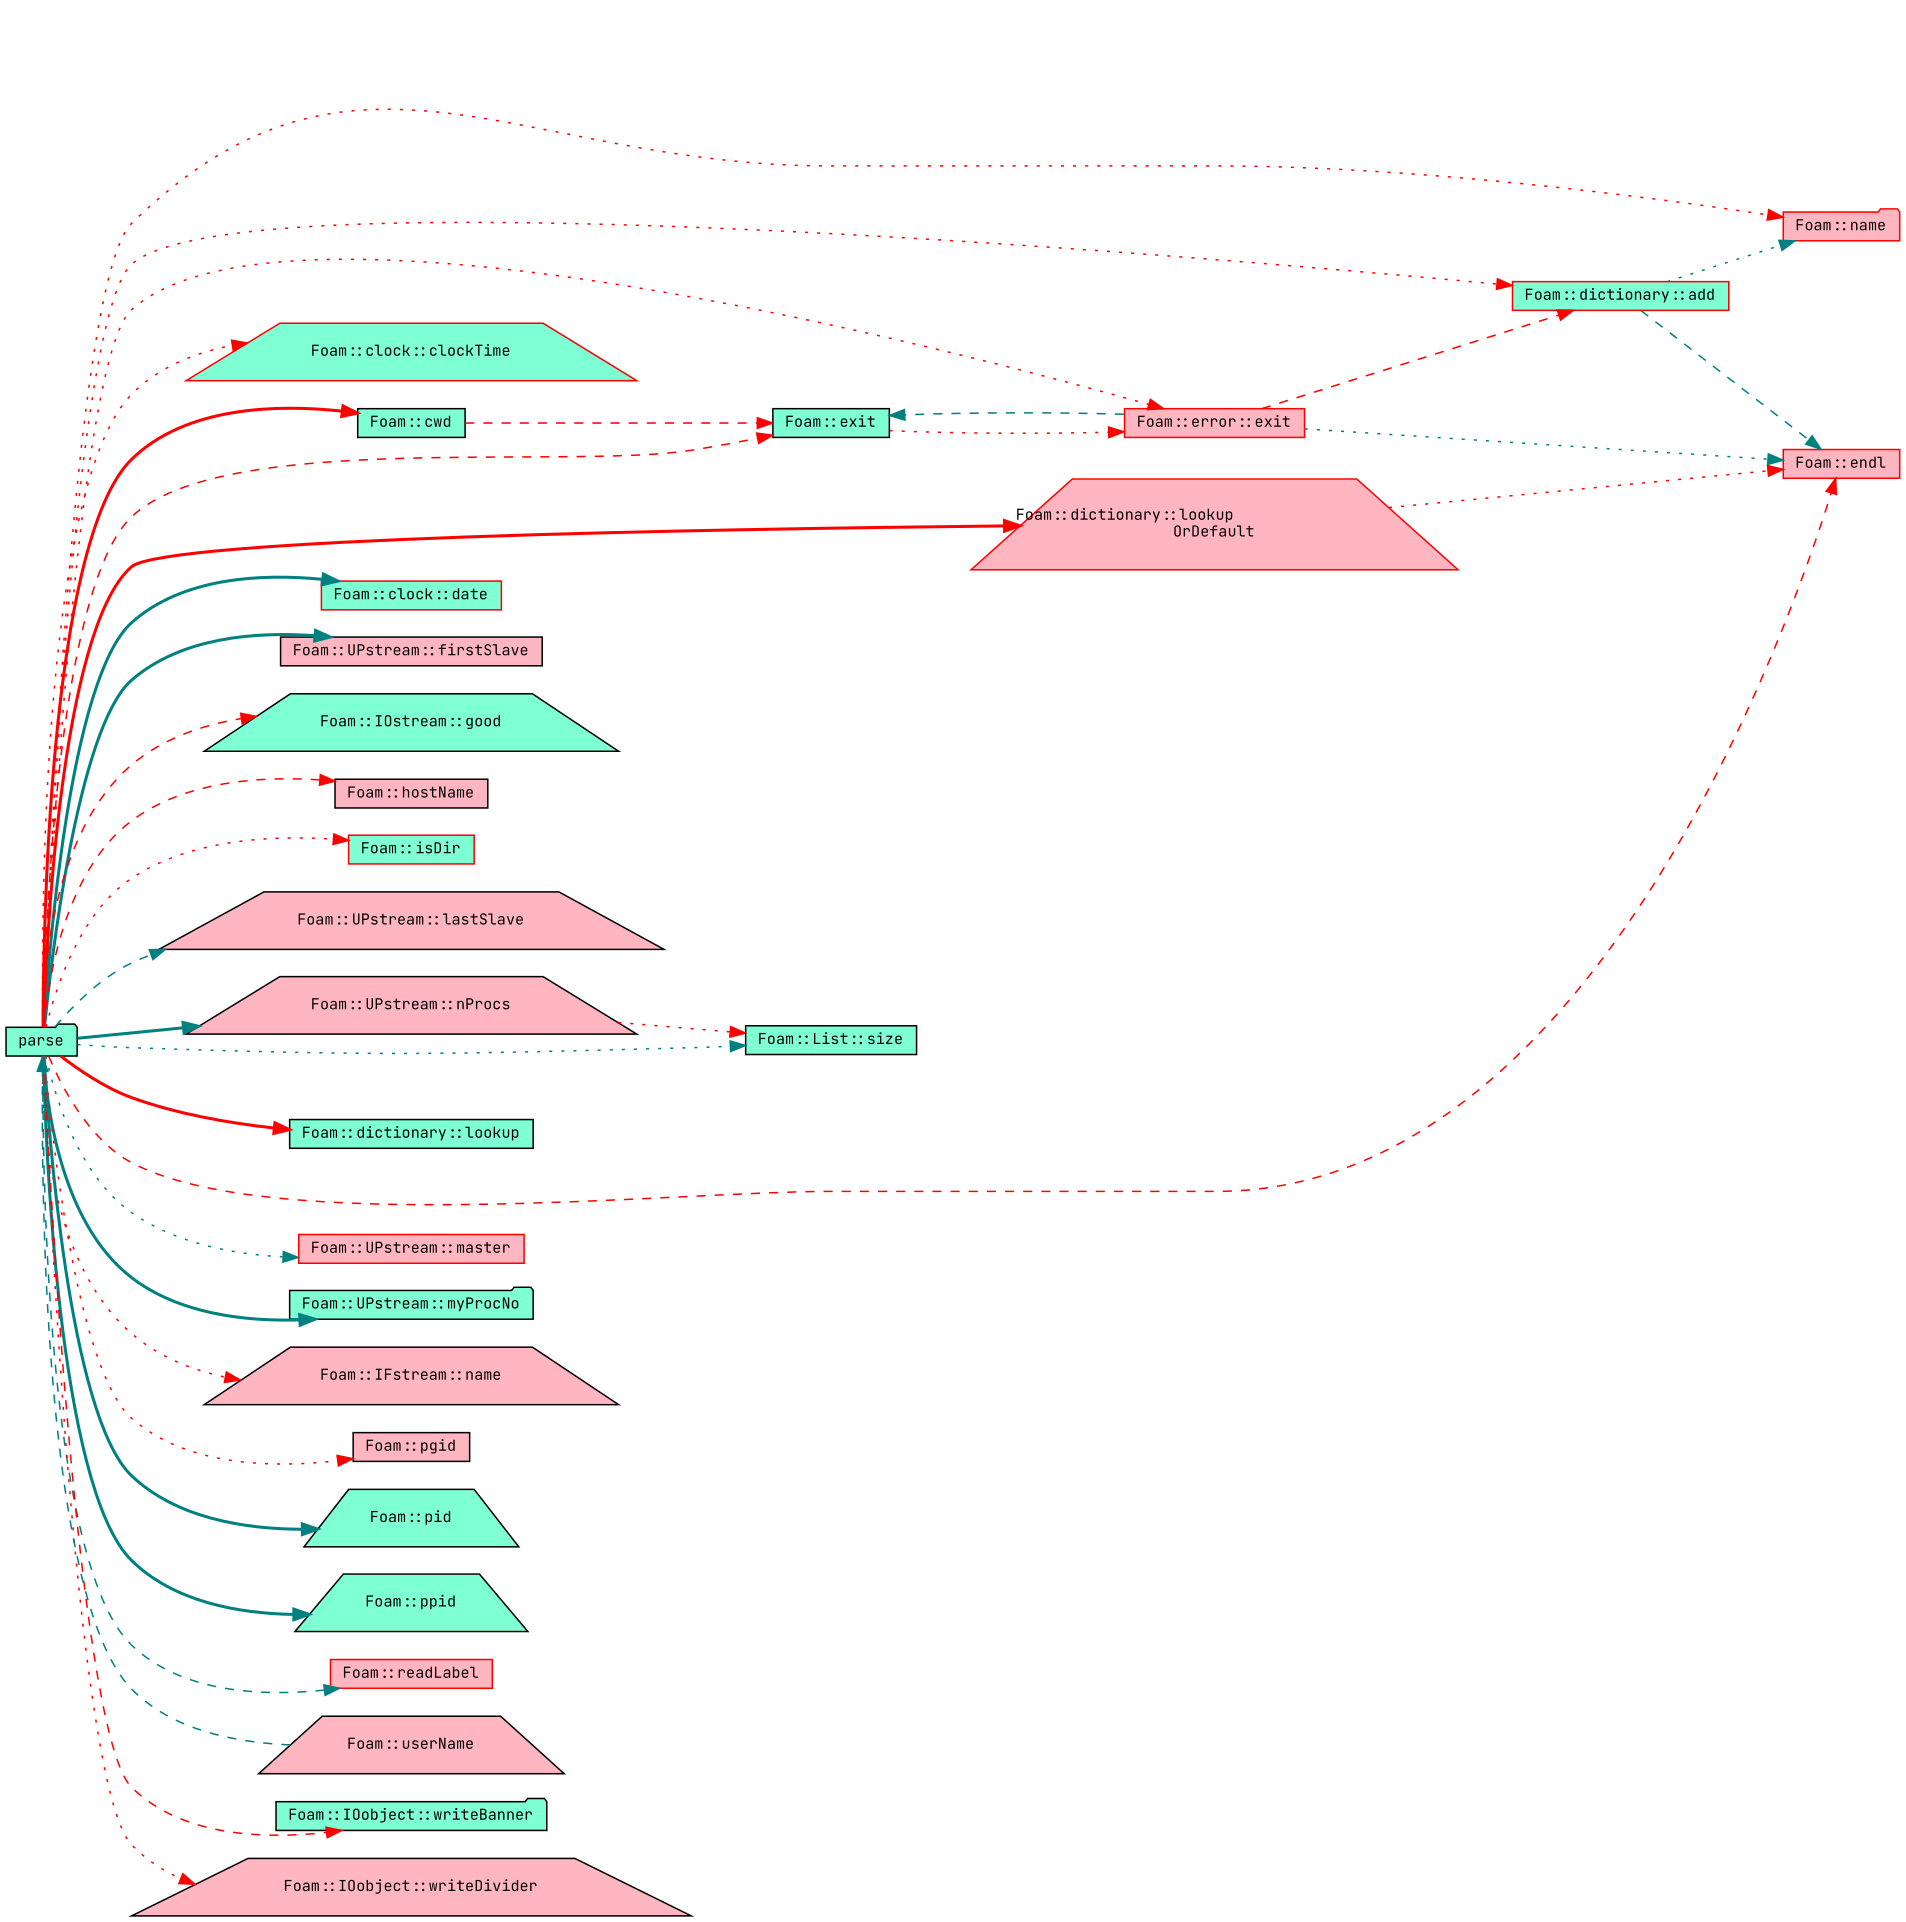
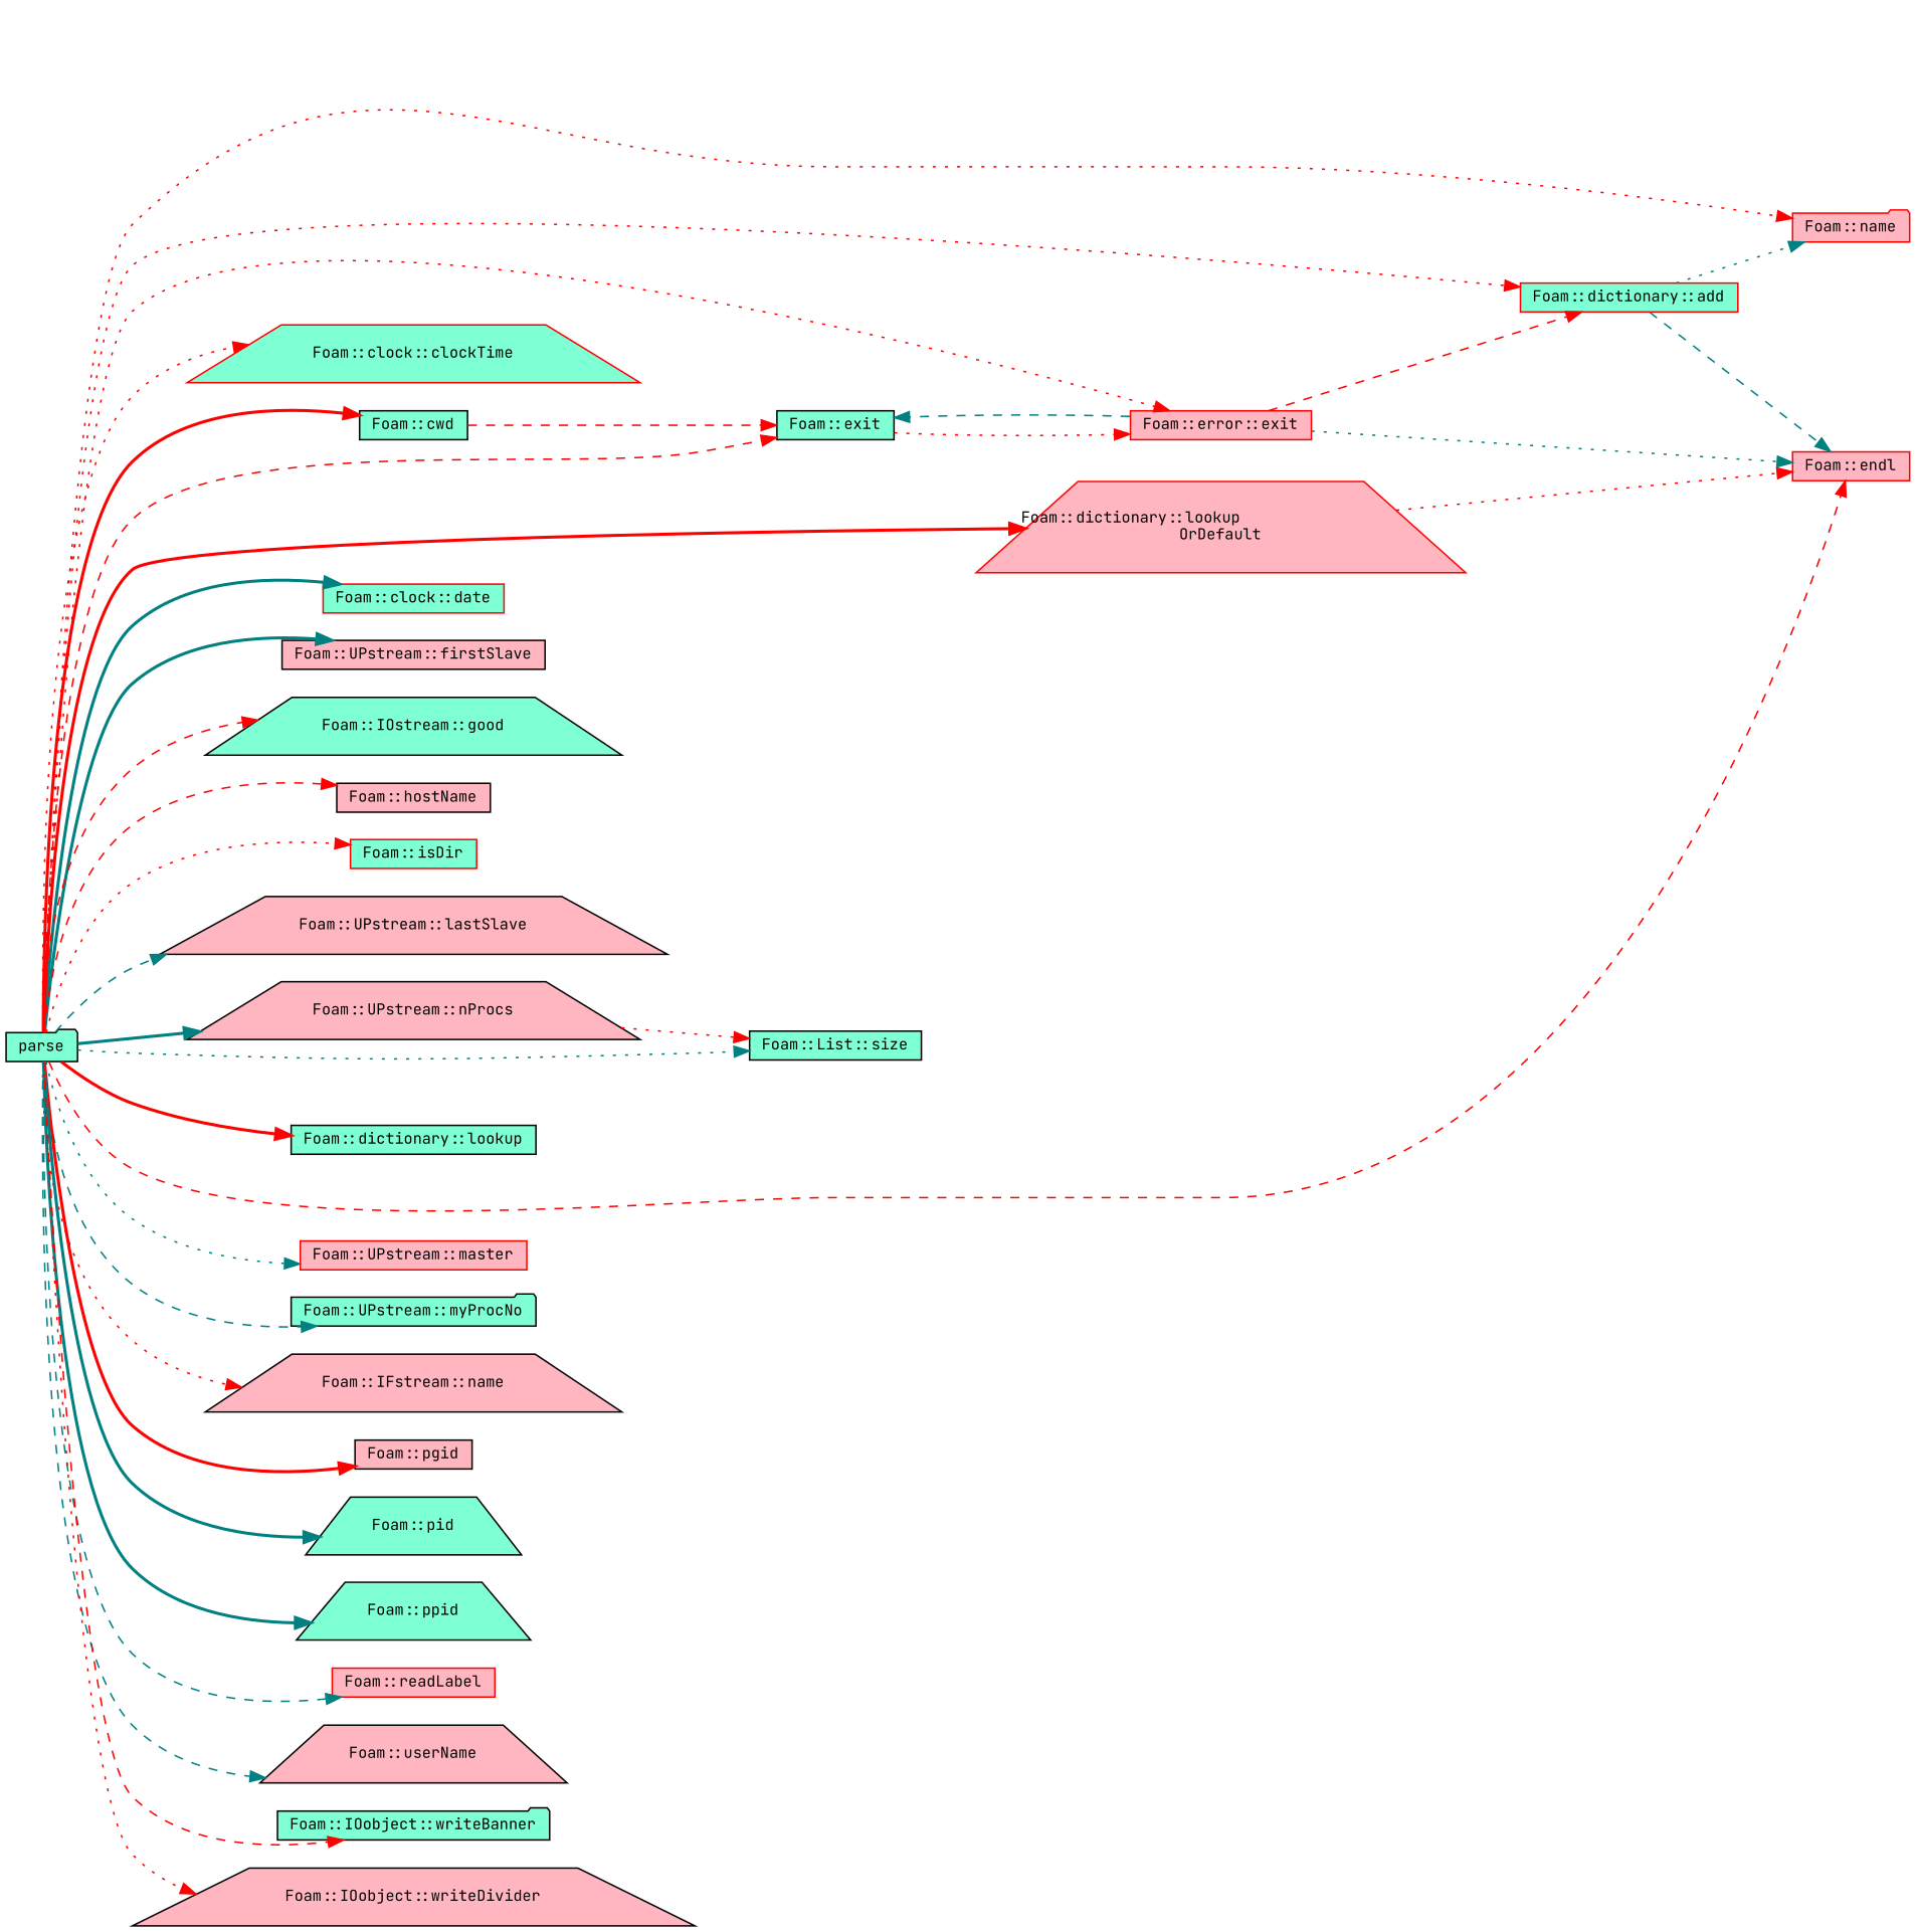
  digraph {
    fontname="JetBrains Mono"
    rankdir=LR
    node [color=black fillcolor=aquamarine fontname="JetBrains Mono" fontsize=10 shape=box style=filled]
    edge [color=red fontname="JetBrains Mono" fontsize=10 labelfontname=Helvetica labelfontsize=10 style=dotted]
    n1 [fontcolor=black height=0.2 label=parse shape=folder width=0.4]
    n2 [color=red height=0.2 label="Foam::dictionary::add" width=0.4]
    n3 [color=red fillcolor=lightpink height=0.2 label="Foam::name" shape=folder width=0.4]
    n4 [color=red fillcolor=lightpink height=0.2 label="Foam::endl" width=0.4]
    n5 [color=red height=0.2 label="Foam::clock::clockTime" shape=trapezium width=0.4]
    n6 [height=0.2 label="Foam::cwd" width=0.4]
    n7 [height=0.2 label="Foam::exit" width=0.4]
    n8 [color=red fillcolor=lightpink height=0.2 label="Foam::error::exit" width=0.4]
    n9 [color=red height=0.2 label="Foam::clock::date" width=0.4]
    n10 [fillcolor=lightpink height=0.2 label="Foam::UPstream::firstSlave" width=0.4]
    n11 [height=0.2 label="Foam::IOstream::good" shape=trapezium width=0.4]
    n12 [fillcolor=lightpink height=0.2 label="Foam::hostName" width=0.4]
    n13 [color=red height=0.2 label="Foam::isDir" width=0.4]
    n14 [fillcolor=lightpink height=0.2 label="Foam::UPstream::lastSlave" shape=trapezium width=0.4]
    n15 [fillcolor=lightpink height=0.2 label="Foam::UPstream::nProcs" shape=trapezium width=0.4]
    n16 [height=0.2 label="Foam::List::size" width=0.4]
    n17 [height=0.2 label="Foam::dictionary::lookup" width=0.4]
    n18 [color=red fillcolor=lightpink height=0.2 label="Foam::dictionary::lookup\lOrDefault" shape=trapezium width=0.4]
    n19 [color=red fillcolor=lightpink height=0.2 label="Foam::UPstream::master" width=0.4]
    n20 [height=0.2 label="Foam::UPstream::myProcNo" shape=folder width=0.4]
    n21 [fillcolor=lightpink height=0.2 label="Foam::IFstream::name" shape=trapezium width=0.4]
    n22 [fillcolor=lightpink height=0.2 label="Foam::pgid" width=0.4]
    n23 [height=0.2 label="Foam::pid" shape=trapezium width=0.4]
    n24 [height=0.2 label="Foam::ppid" shape=trapezium width=0.4]
    n25 [color=red fillcolor=lightpink height=0.2 label="Foam::readLabel" width=0.4]
    n26 [fillcolor=lightpink height=0.2 label="Foam::userName" shape=trapezium width=0.4]
    n27 [height=0.2 label="Foam::IOobject::writeBanner" shape=folder width=0.4]
    n28 [fillcolor=lightpink height=0.2 label="Foam::IOobject::writeDivider" shape=trapezium width=0.4]
    n1 -> n2
    n1 -> n3
    n1 -> n4 [style=dashed]
    n1 -> n5
    n1 -> n6 [style=bold]
    n1 -> n7 [style=dashed]
    n1 -> n8
    n1 -> n9 [color=teal style=bold]
    n1 -> n10 [color=teal style=bold]
    n1 -> n11 [style=dashed]
    n1 -> n12 [style=dashed]
    n1 -> n13
    n1 -> n14 [color=teal style=dashed]
    n1 -> n15 [color=teal style=bold]
    n1 -> n16 [color=teal]
    n1 -> n17 [style=bold]
    n1 -> n18 [style=bold]
    n1 -> n19 [color=teal]
-   n1 -> n20 [color=teal style=bold]
+   n1 -> n20 [color=teal style=dashed]
    n1 -> n21
-   n1 -> n22
+   n1 -> n22 [style=bold]
    n1 -> n23 [color=teal style=bold]
    n1 -> n24 [color=teal style=bold]
    n1 -> n25 [color=teal style=dashed]
-   n26 -> n1 [color=teal style=dashed]
+   n1 -> n26 [color=teal style=dashed]
    n1 -> n27 [style=dashed]
    n1 -> n28
    n2 -> n3 [color=teal]
    n2 -> n4 [color=teal style=dashed]
    n6 -> n7 [style=dashed]
    n7 -> n8
    n8 -> n2 [style=dashed]
    n8 -> n4 [color=teal]
    n8 -> n7 [color=teal style=dashed]
    n15 -> n16
    n18 -> n4
  }
